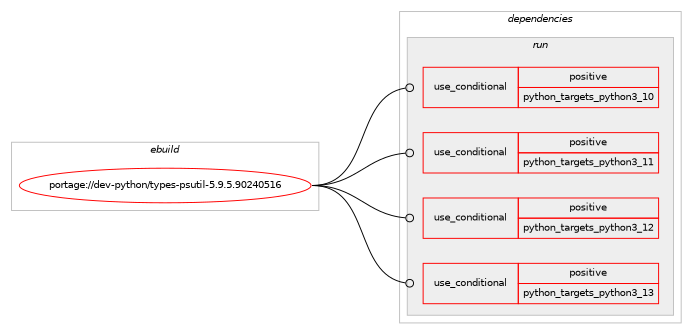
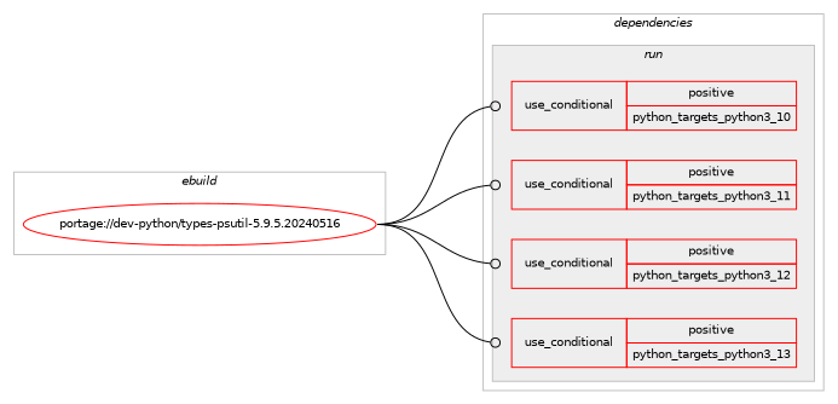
  digraph {
    compound=true
    concentrate=true
    fontname=Helvetica
    fontsize=10
    newrank=true
    rankdir=LR
    ranksep=1.5
    node [color=red fontname=Helvetica fontsize=10 shape=none]
    edge [arrowhead=odot headport=w style=solid tailport=e weight=20]
-   n1 [label="portage://dev-python/types-psutil-5.9.5.90240516" width=4 shape=""]
+   n1 [label="portage://dev-python/types-psutil-5.9.5.20240516" width=4 shape=""]
    n2 [label=<<TABLE BORDER="0" CELLBORDER="1" CELLSPACING="0" CELLPADDING="4"><TR><TD ROWSPAN="3" CELLPADDING="10">use_conditional</TD></TR><TR><TD>positive</TD></TR><TR><TD>python_targets_python3_10</TD></TR></TABLE>>]
    n3 [label=<<TABLE BORDER="0" CELLBORDER="1" CELLSPACING="0" CELLPADDING="4"><TR><TD ROWSPAN="3" CELLPADDING="10">use_conditional</TD></TR><TR><TD>positive</TD></TR><TR><TD>python_targets_python3_11</TD></TR></TABLE>>]
    n4 [label=<<TABLE BORDER="0" CELLBORDER="1" CELLSPACING="0" CELLPADDING="4"><TR><TD ROWSPAN="3" CELLPADDING="10">use_conditional</TD></TR><TR><TD>positive</TD></TR><TR><TD>python_targets_python3_12</TD></TR></TABLE>>]
    n5 [label=<<TABLE BORDER="0" CELLBORDER="1" CELLSPACING="0" CELLPADDING="4"><TR><TD ROWSPAN="3" CELLPADDING="10">use_conditional</TD></TR><TR><TD>positive</TD></TR><TR><TD>python_targets_python3_13</TD></TR></TABLE>>]
    subgraph cluster_1 {
      color=gray
      label=<<i>ebuild</i>>
      rank=same
      n1
    }
    subgraph cluster_2 {
      color=gray
      label=<<i>dependencies</i>>
      subgraph cluster_3 {
        color=gray
        fillcolor="#eeeeee"
        label=<<i>compile</i>>
        style=filled
      }
      subgraph cluster_4 {
        color=gray
        fillcolor="#eeeeee"
        label=<<i>compile and run</i>>
        style=filled
      }
      subgraph cluster_5 {
        color=gray
        fillcolor="#eeeeee"
        label=<<i>run</i>>
        style=filled
        subgraph sub_6 {
          color=gray
          fillcolor="#eeeeee"
          label=<<i>run</i>>
          style=filled
          n2
        }
        subgraph sub_7 {
          color=gray
          fillcolor="#eeeeee"
          label=<<i>run</i>>
          style=filled
          n3
        }
        subgraph sub_8 {
          color=gray
          fillcolor="#eeeeee"
          label=<<i>run</i>>
          style=filled
          n4
        }
        subgraph sub_9 {
          color=gray
          fillcolor="#eeeeee"
          label=<<i>run</i>>
          style=filled
          n5
        }
      }
    }
    subgraph cluster_10 {
      color=gray
      label=<<i>candidates</i>>
      rank=same
    }
    n1 -> n2
    n1 -> n3
    n1 -> n4
    n1 -> n5
  }
